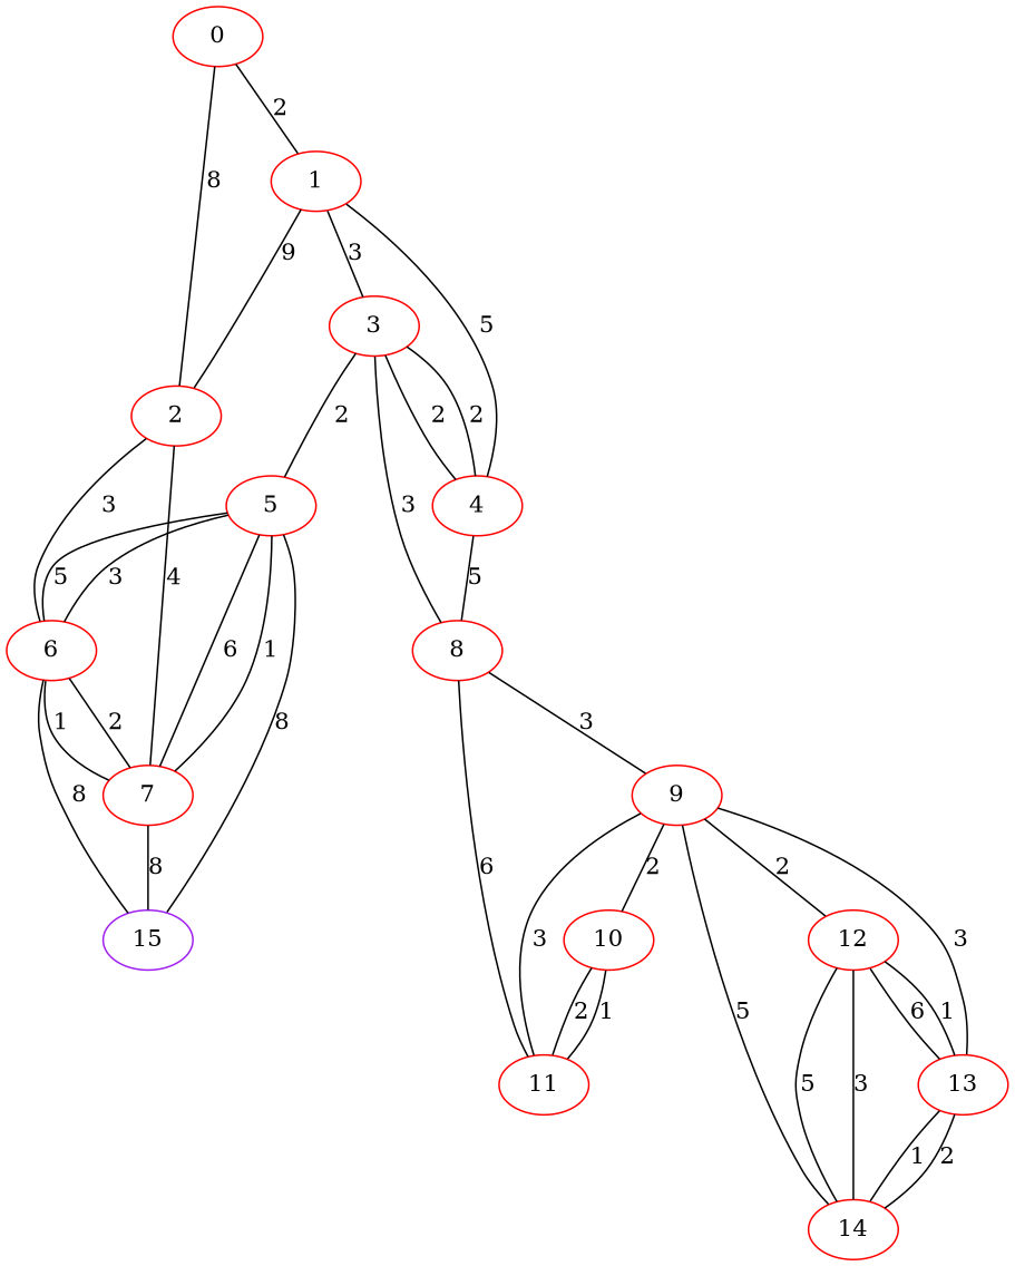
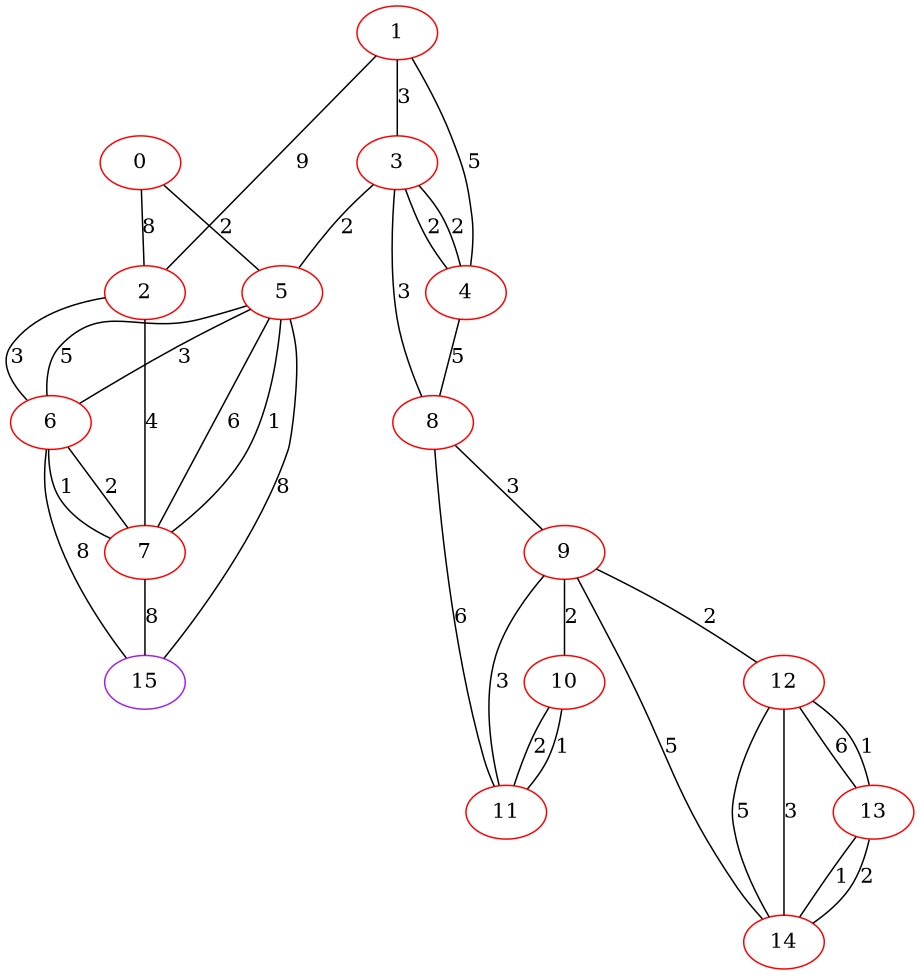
  graph {
    node [color=red weight=1]
    0
    1
    2
    3
    4
    6
    7
    5
    8
    15 [color=purple weight=4]
    9
    11
    10
    12
    13
    14
-   0 -- 1 [label=2]
+   0 -- 5 [label=2]
    0 -- 2 [label=8]
    1 -- 2 [label=9]
    1 -- 3 [label=3]
    1 -- 4 [label=5]
    2 -- 6 [label=3]
    2 -- 7 [label=4]
    3 -- 4 [label=2]
    3 -- 4 [label=2]
    3 -- 5 [label=2]
    3 -- 8 [label=3]
    4 -- 8 [label=5]
    6 -- 7 [label=1]
    6 -- 7 [label=2]
    6 -- 15 [label=8]
    7 -- 15 [label=8]
    5 -- 6 [label=5]
    5 -- 6 [label=3]
    5 -- 7 [label=6]
    5 -- 7 [label=1]
    5 -- 15 [label=8]
    8 -- 9 [label=3]
    8 -- 11 [label=6]
    9 -- 11 [label=3]
    9 -- 10 [label=2]
    9 -- 12 [label=2]
-   9 -- 13 [label=3]
    9 -- 14 [label=5]
    10 -- 11 [label=2]
    10 -- 11 [label=1]
    12 -- 13 [label=6]
    12 -- 13 [label=1]
    12 -- 14 [label=5]
    12 -- 14 [label=3]
    13 -- 14 [label=1]
    13 -- 14 [label=2]
  }
